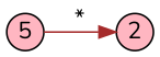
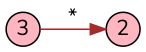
  digraph {
    rankdir=LR
    fontname=Nunito
    node [fixedsize=true shape=circle style=filled fillcolor=lightpink fontname=Nunito]
-   3 [width=0.3 label=5]
+   3 [width=0.3]
    2 [width=0.3]
    3 -> 2 [label="*" color=brown fontname=Nunito]
  }
